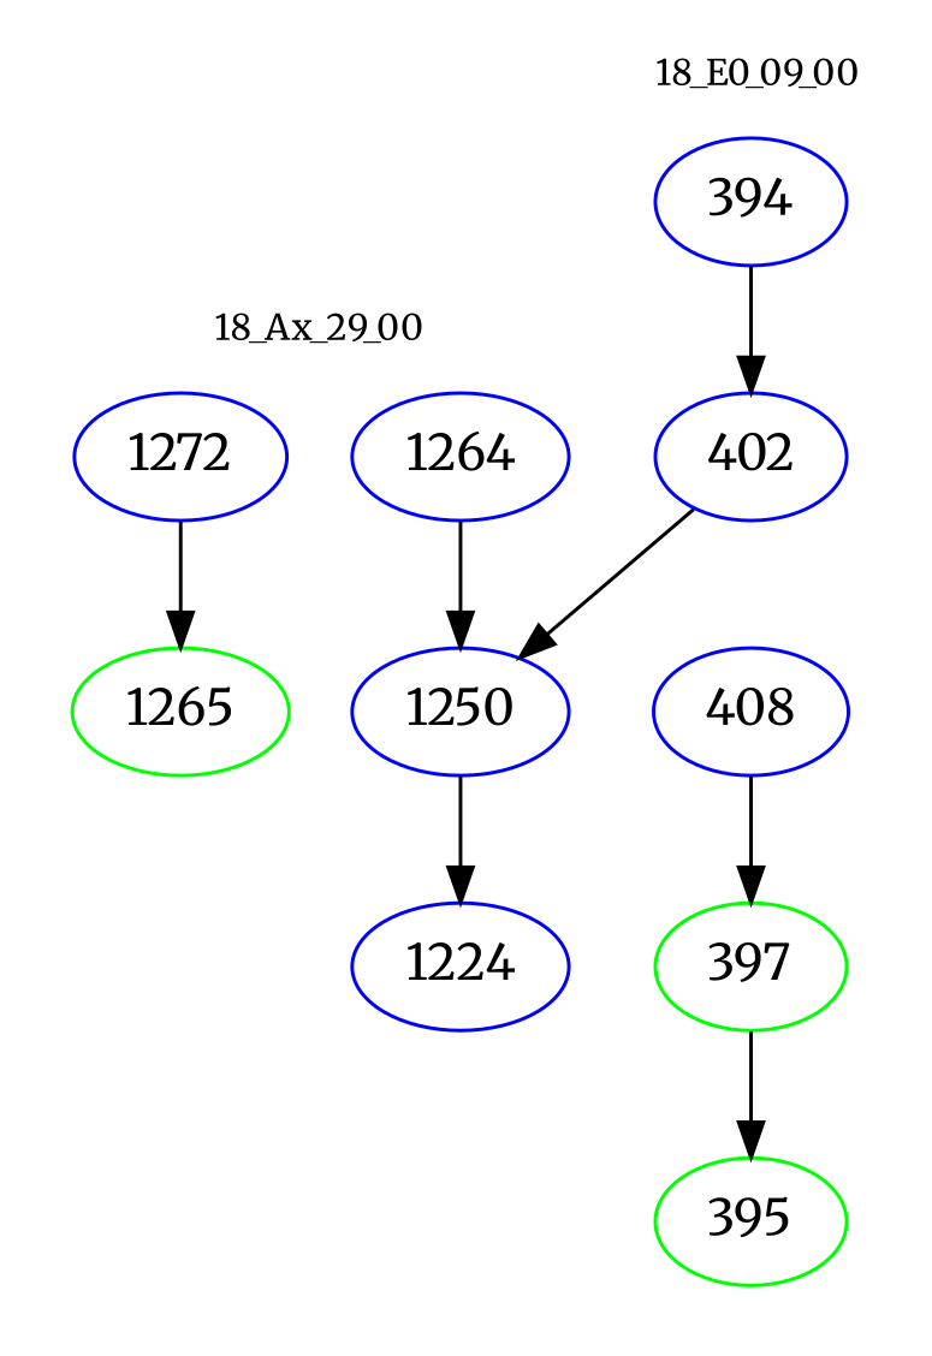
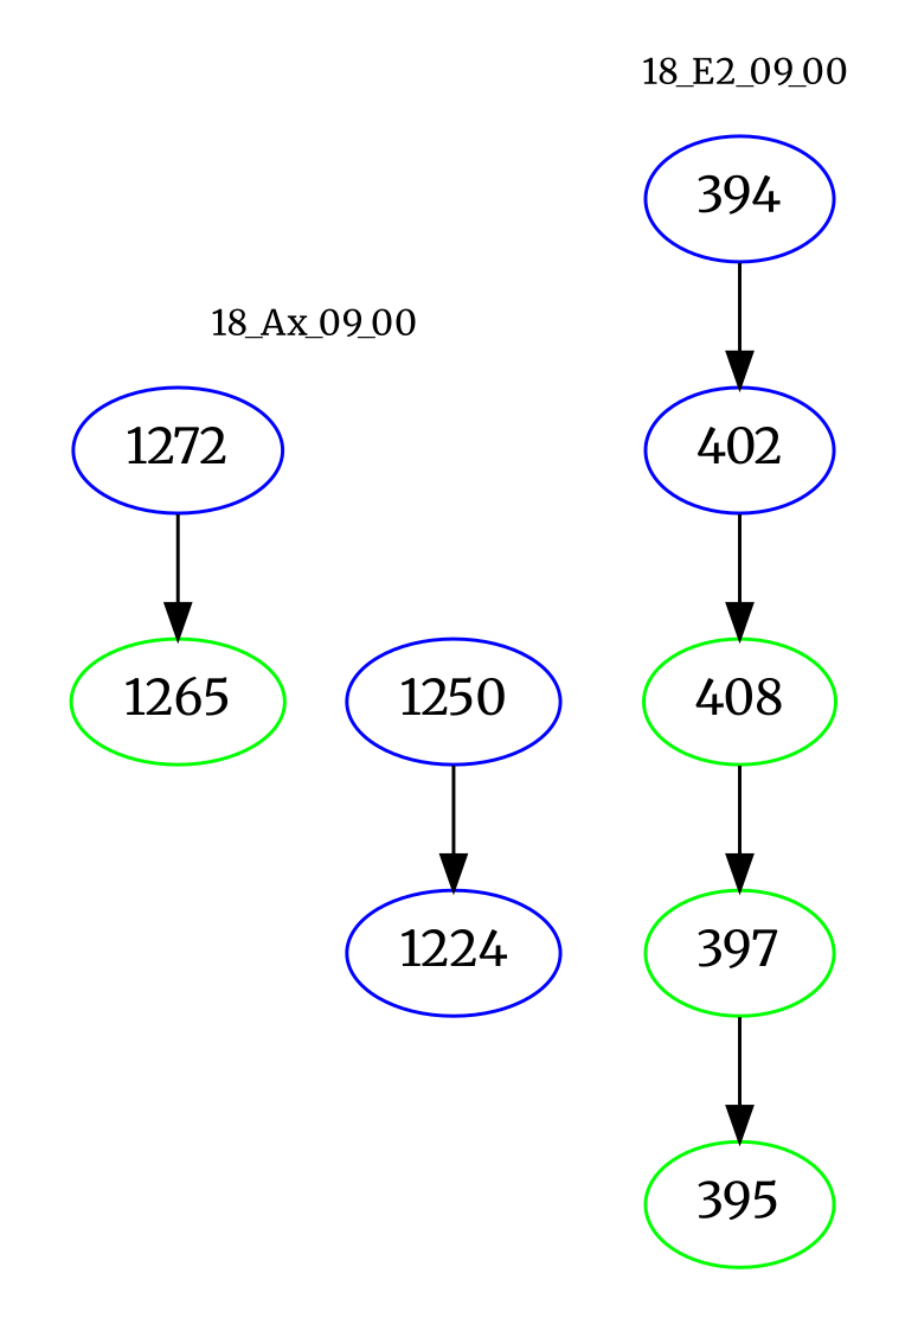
  digraph {
    fontname=Merriweather
    node [color=blue fontname=Merriweather]
    edge [color=black fontname=Merriweather]
-   n1 [label=1264]
    n2 [label=1250]
    n3 [label=1272]
    n4 [label=1224]
    n5 [color=green label=1265]
    n6 [label=394]
    n7 [label=402]
    n8 [color=green label=397]
-   n9 [label=408]
+   n9 [color=green label=408]
    n10 [color=green label=395]
    subgraph cluster_1 {
      color=white
      fontsize=10
-     label="18_Ax_29_00"
-     n1
+     label="18_Ax_09_00"
      n2
      n3
      n4
      n5
    }
    subgraph cluster_2 {
      color=white
      fontsize=10
-     label="18_E0_09_00"
+     label="18_E2_09_00"
      n6
      n7
      n8
      n9
      n10
    }
-   n1 -> n2
    n2 -> n4
    n3 -> n5
    n6 -> n7
-   n7 -> n2
+   n7 -> n9
    n8 -> n10
    n9 -> n8
  }
